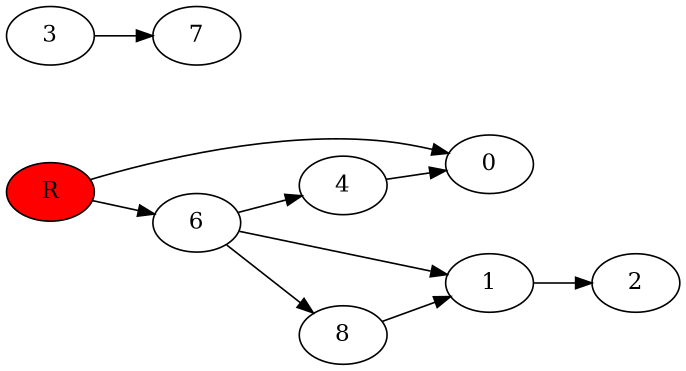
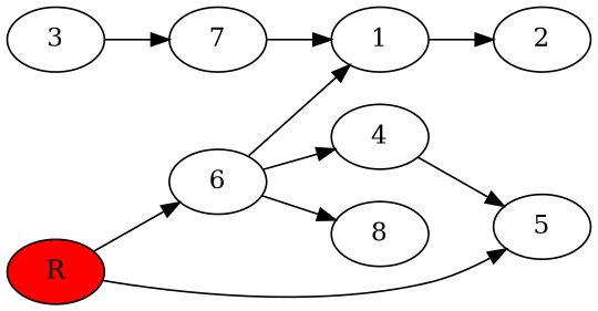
  digraph {
    rankdir=LR
    1
    2
    3
    7
    4
-   5 [label=0]
+   5
    6
    8
    R [fillcolor="#ff0000" style=filled]
    1 -> 2
    3 -> 7
-   8 -> 1
+   7 -> 1
    4 -> 5
    6 -> 1
    6 -> 4
    6 -> 8
    R -> 5
    R -> 6
  }
